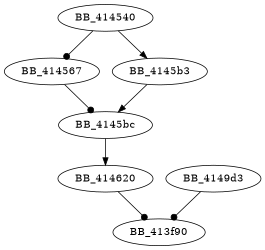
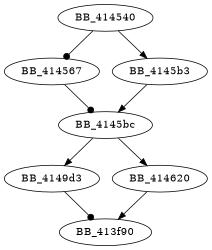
  digraph {
    edge [arrowhead=dot]
    BB_414540
    BB_414567
    BB_4145b3
    BB_4145bc
    n5 [label=BB_4149d3]
    BB_414620
    BB_413f90
    BB_414540 -> BB_414567
    BB_414540 -> BB_4145b3 [arrowhead=normal]
    BB_414567 -> BB_4145bc
    BB_4145b3 -> BB_4145bc [arrowhead=normal]
+   BB_4145bc -> n5 [arrowhead=normal]
    BB_4145bc -> BB_414620 [arrowhead=normal]
    n5 -> BB_413f90
-   BB_414620 -> BB_413f90
+   BB_414620 -> BB_413f90 [arrowhead=normal]
  }
